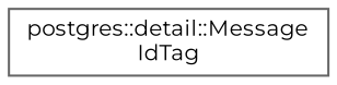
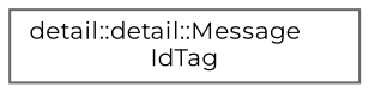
  digraph {
    rankdir=LR
    fontname=Montserrat
-   n1 [color=grey40 fillcolor=white fontname=Montserrat fontsize=10 height=0.2 label="postgres::detail::Message\lIdTag" shape=box style=filled width=0.4]
+   n1 [color=grey40 fillcolor=white fontname=Montserrat fontsize=10 height=0.2 label="detail::detail::Message\lIdTag" shape=box style=filled width=0.4]
  }
